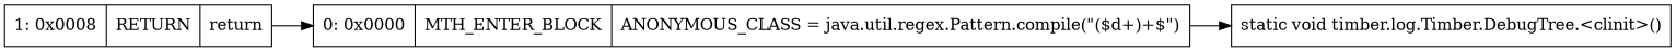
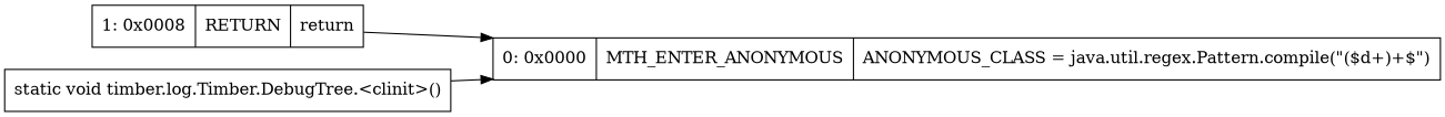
  digraph {
    rankdir=LR
    node [shape=record]
-   n1 [label="{0\:\ 0x0000|MTH_ENTER_BLOCK\l|ANONYMOUS_CLASS = java.util.regex.Pattern.compile(\"($d+)+$\")\l}"]
+   n1 [label="{0\:\ 0x0000|MTH_ENTER_ANONYMOUS\l|ANONYMOUS_CLASS = java.util.regex.Pattern.compile(\"($d+)+$\")\l}"]
    n2 [label="{1\:\ 0x0008|RETURN\l|return\l}"]
    n3 [label="{static void timber.log.Timber.DebugTree.\<clinit\>() }"]
    n2 -> n1
-   n1 -> n3
+   n3 -> n1
  }
